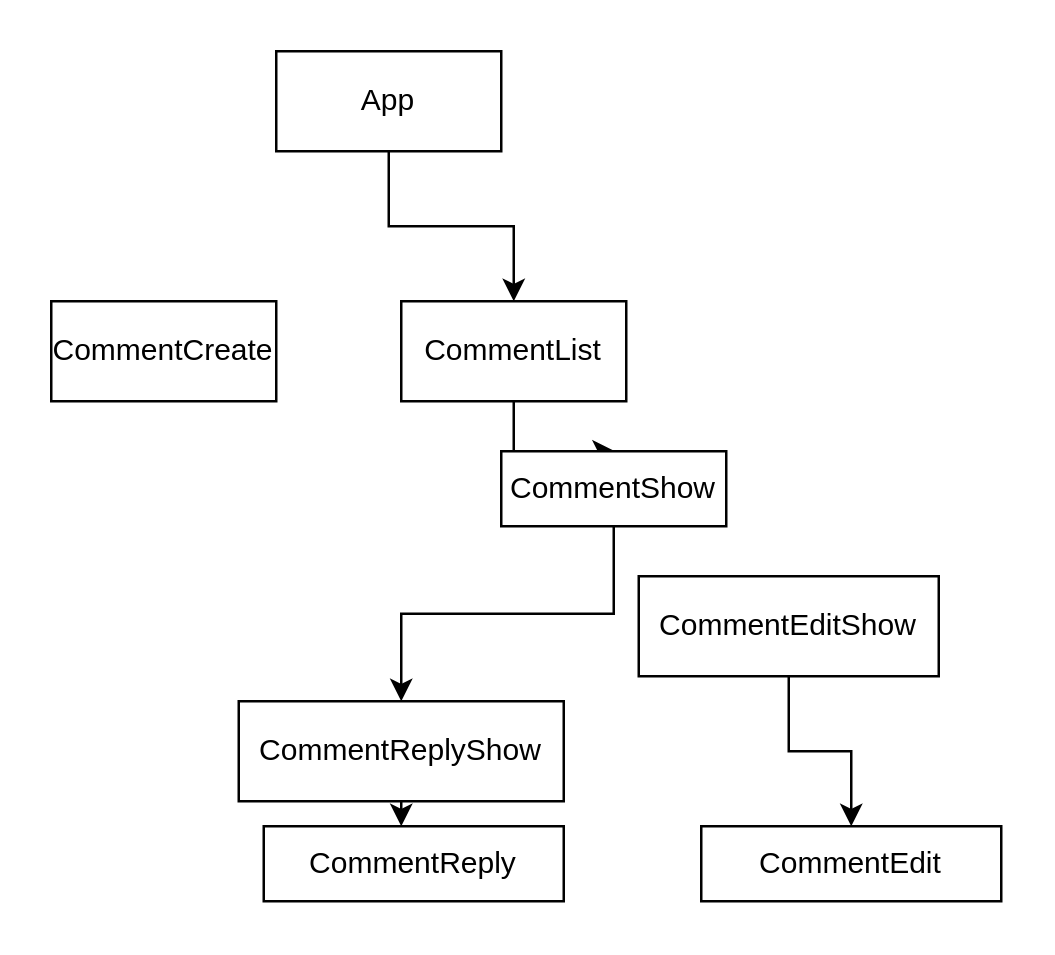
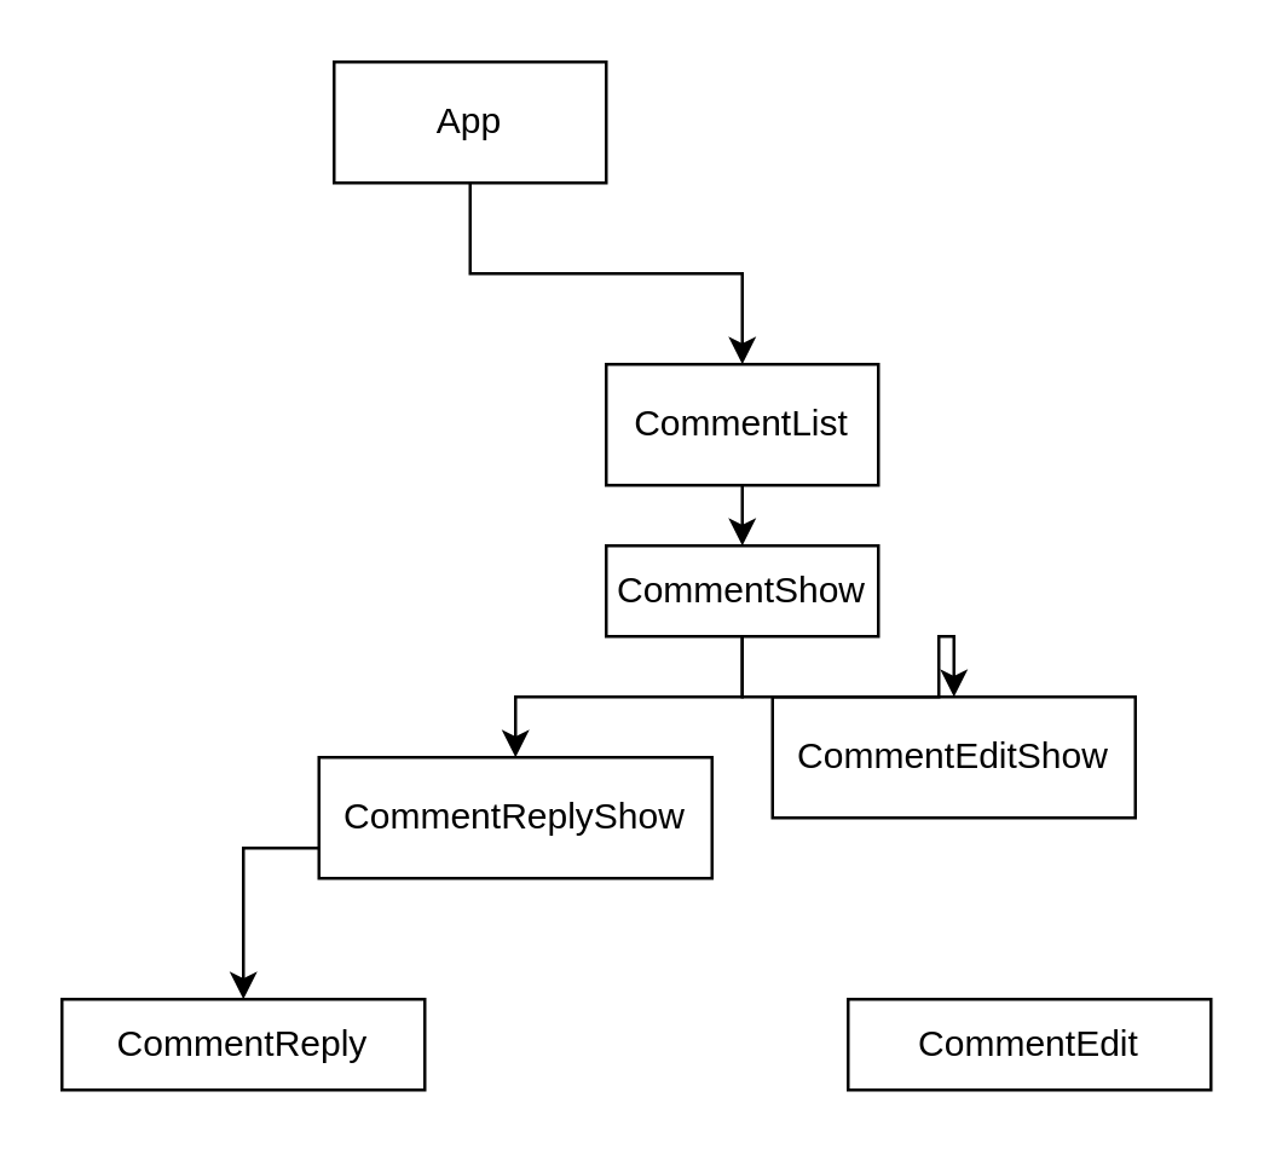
  <mxCell id="0" />
  <mxCell id="1" parent="0" />
  <mxCell id="2" value="" style="edgeStyle=orthogonalEdgeStyle;rounded=0;orthogonalLoop=1;jettySize=auto;html=1;" parent="1" source="3" target="6" edge="1"><mxGeometry relative="1" as="geometry" /></mxCell>
  <mxCell id="3" value="App" style="rounded=0;whiteSpace=wrap;html=1;" parent="1" vertex="1"><mxGeometry x="110" y="20" width="90" height="40" as="geometry" /></mxCell>
- <mxCell id="4" value="CommentCreate" style="rounded=0;whiteSpace=wrap;html=1;" parent="1" vertex="1"><mxGeometry x="20" y="120" width="90" height="40" as="geometry" /></mxCell>
  <mxCell id="5" style="edgeStyle=orthogonalEdgeStyle;rounded=0;orthogonalLoop=1;jettySize=auto;html=1;" parent="1" source="6" edge="1"><mxGeometry relative="1" as="geometry"><mxPoint x="245" y="180" as="targetPoint" /></mxGeometry></mxCell>
- <mxCell id="6" value="CommentList" style="rounded=0;whiteSpace=wrap;html=1;" parent="1" vertex="1"><mxGeometry x="160" y="120" width="90" height="40" as="geometry" /></mxCell>
+ <mxCell id="6" value="CommentList" style="rounded=0;whiteSpace=wrap;html=1;" parent="1" vertex="1"><mxGeometry x="200" y="120" width="90" height="40" as="geometry" /></mxCell>
  <mxCell id="7" value="" style="edgeStyle=orthogonalEdgeStyle;rounded=0;orthogonalLoop=1;jettySize=auto;html=1;" parent="1" source="8" target="11" edge="1"><mxGeometry relative="1" as="geometry"><Array as="points"><mxPoint x="165" y="280" /><mxPoint x="165" y="280" /></Array></mxGeometry></mxCell>
- <mxCell id="8" value="CommentReplyShow" style="rounded=0;whiteSpace=wrap;html=1;" parent="1" vertex="1"><mxGeometry x="95" y="280" width="130" height="40" as="geometry" /></mxCell>
- <mxCell id="9" value="" style="edgeStyle=orthogonalEdgeStyle;rounded=0;orthogonalLoop=1;jettySize=auto;html=1;" parent="1" source="10" target="12" edge="1"><mxGeometry relative="1" as="geometry" /></mxCell>
+ <mxCell id="8" value="CommentReplyShow" style="rounded=0;whiteSpace=wrap;html=1;" parent="1" vertex="1"><mxGeometry x="105" y="250" width="130" height="40" as="geometry" /></mxCell>
  <mxCell id="10" value="CommentEditShow" style="rounded=0;whiteSpace=wrap;html=1;" parent="1" vertex="1"><mxGeometry x="255" y="230" width="120" height="40" as="geometry" /></mxCell>
- <mxCell id="11" value="CommentReply" style="whiteSpace=wrap;html=1;rounded=0;" parent="1" vertex="1"><mxGeometry x="105" y="330" width="120" height="30" as="geometry" /></mxCell>
+ <mxCell id="11" value="CommentReply" style="whiteSpace=wrap;html=1;rounded=0;" parent="1" vertex="1"><mxGeometry x="20" y="330" width="120" height="30" as="geometry" /></mxCell>
  <mxCell id="12" value="CommentEdit" style="rounded=0;whiteSpace=wrap;html=1;" parent="1" vertex="1"><mxGeometry x="280" y="330" width="120" height="30" as="geometry" /></mxCell>
  <mxCell id="13" style="edgeStyle=orthogonalEdgeStyle;rounded=0;orthogonalLoop=1;jettySize=auto;html=1;entryX=0.5;entryY=0;entryDx=0;entryDy=0;" parent="1" source="15" target="8" edge="1"><mxGeometry relative="1" as="geometry" /></mxCell>
+ <mxCell id="14" value="" style="edgeStyle=orthogonalEdgeStyle;rounded=0;orthogonalLoop=1;jettySize=auto;html=1;" parent="1" source="15" target="10" edge="1"><mxGeometry relative="1" as="geometry" /></mxCell>
  <mxCell id="15" value="CommentShow" style="rounded=0;whiteSpace=wrap;html=1;" parent="1" vertex="1"><mxGeometry x="200" y="180" width="90" height="30" as="geometry" /></mxCell>
